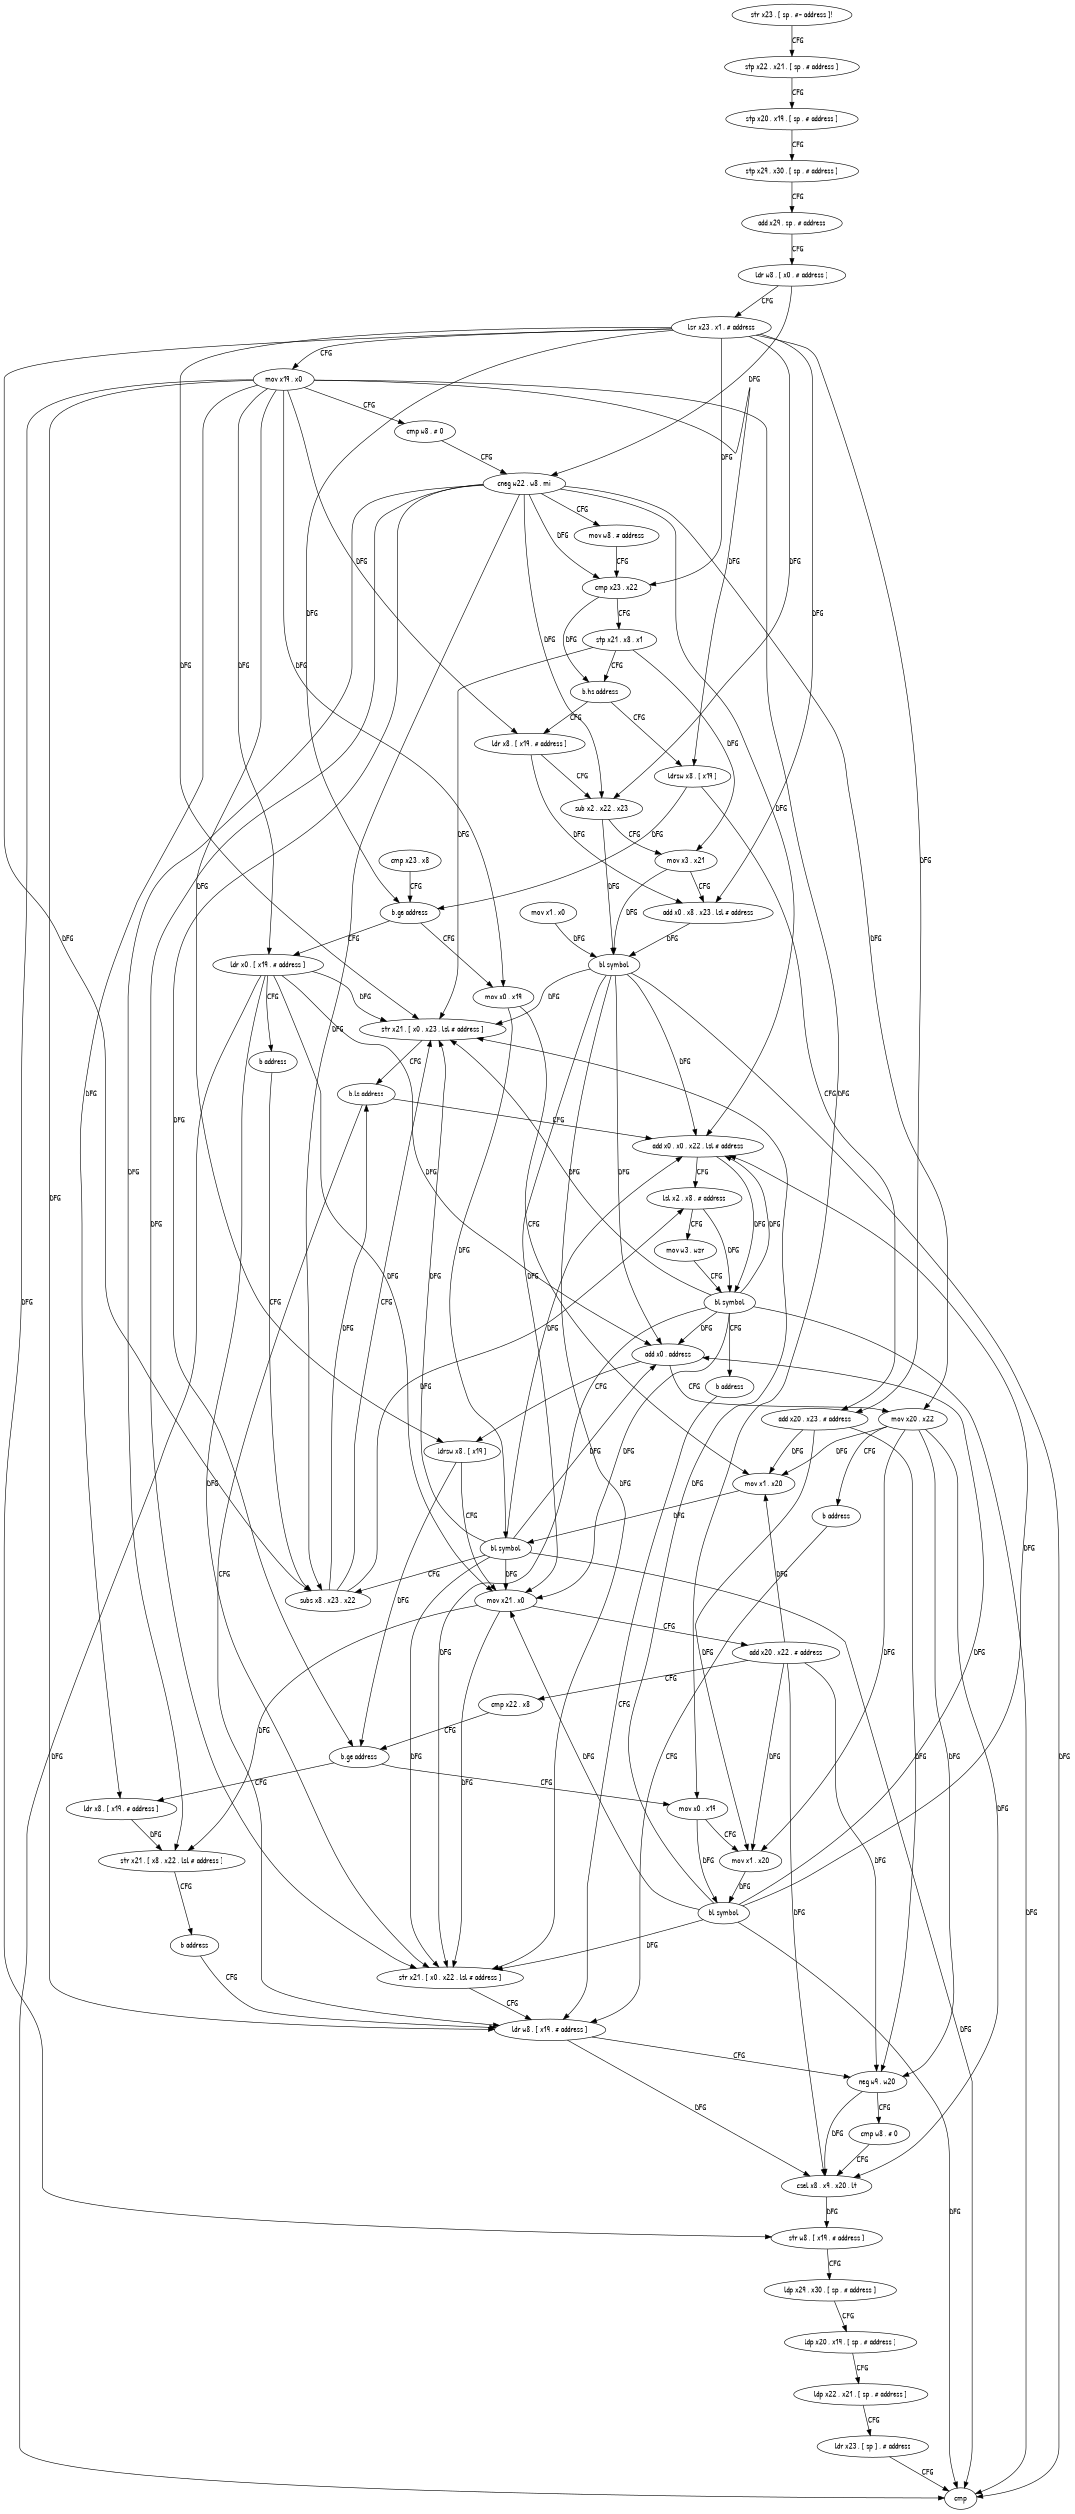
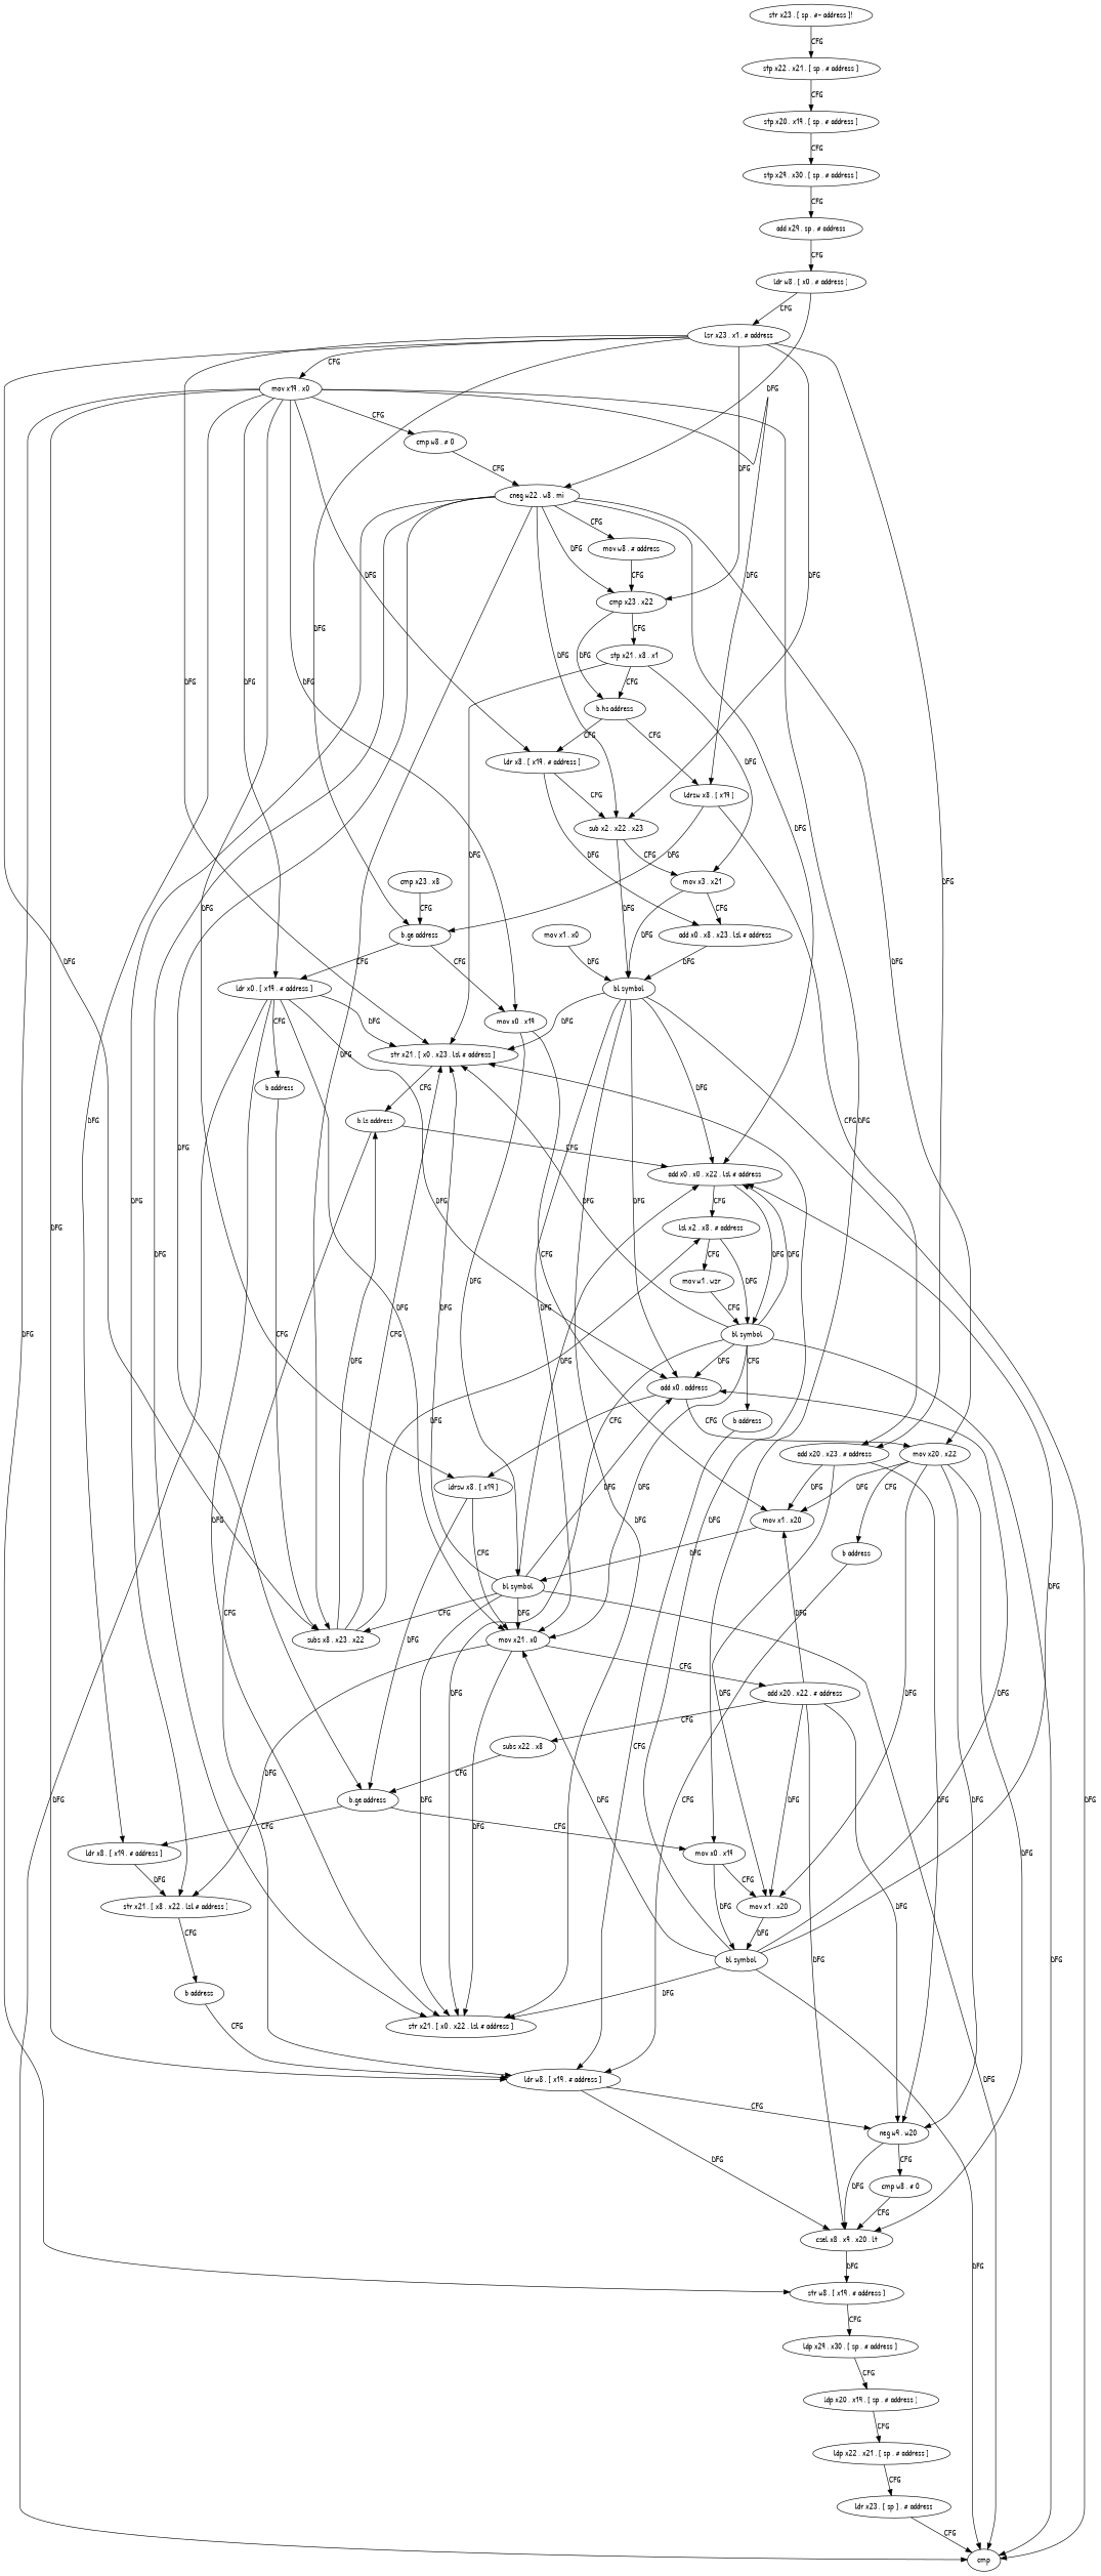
  digraph {
    fontname="Patrick Hand"
    node [fontname="Patrick Hand"]
    edge [fontname="Patrick Hand"]
    n1 [label="str x23 , [ sp , #- address ]!"]
    n2 [label="stp x22 , x21 , [ sp , # address ]"]
    n3 [label="stp x20 , x19 , [ sp , # address ]"]
    n4 [label="stp x29 , x30 , [ sp , # address ]"]
    n5 [label="add x29 , sp , # address"]
    n6 [label="ldr w8 , [ x0 , # address ]"]
    n7 [label="lsr x23 , x1 , # address"]
    n8 [label="cneg w22 , w8 , mi"]
    n9 [label="mov x19 , x0"]
    n10 [label="cmp x23 , x22"]
    n11 [label="add x20 , x23 , # address"]
    n12 [label="b.ge address"]
    n13 [label="sub x2 , x22 , x23"]
    n14 [label="add x0 , x8 , x23 , lsl # address"]
    n15 [label="subs x8 , x23 , x22"]
    n16 [label="str x21 , [ x0 , x23 , lsl # address ]"]
    n17 [label="mov w8 , # address"]
    n18 [label="mov x20 , x22"]
    n19 [label="b.ge address"]
    n20 [label="add x0 , x0 , x22 , lsl # address"]
    n21 [label="str x21 , [ x0 , x22 , lsl # address ]"]
    n22 [label="str x21 , [ x8 , x22 , lsl # address ]"]
    n23 [label="cmp w8 , # 0"]
    n24 [label="ldrsw x8 , [ x19 ]"]
    n25 [label="ldr x8 , [ x19 , # address ]"]
    n26 [label="mov x0 , x19"]
    n27 [label="ldr x0 , [ x19 , # address ]"]
    n28 [label="ldrsw x8 , [ x19 ]"]
    n29 [label="ldr w8 , [ x19 , # address ]"]
    n30 [label="mov x0 , x19"]
    n31 [label="ldr x8 , [ x19 , # address ]"]
    n32 [label="str w8 , [ x19 , # address ]"]
    n33 [label="stp x21 , x8 , x1"]
    n34 [label="b.hs address"]
    n35 [label="mov x1 , x20"]
    n36 [label="neg w9 , w20"]
    n37 [label="mov x1 , x20"]
    n38 [label="mov x3 , x21"]
    n39 [label="bl symbol"]
    n40 [label="lsl x2 , x8 , # address"]
    n41 [label="b.ls address"]
    n42 [label="bl symbol"]
    n43 [label="add x0 , address"]
    n44 [label="b address"]
    n45 [label="mov x21 , x0"]
    n46 [label=cmp]
    n47 [label="csel x8 , x9 , x20 , lt"]
    n48 [label="bl symbol"]
    n49 [label="ldp x29 , x30 , [ sp , # address ]"]
    n50 [label="b address"]
    n51 [label="add x20 , x22 , # address"]
-   n52 [label="cmp x22 , x8"]
+   n52 [label="subs x22 , x8"]
    n53 [label="bl symbol"]
    n54 [label="b address"]
    n55 [label="cmp x23 , x8"]
    n56 [label="cmp w8 , # 0"]
    n57 [label="mov x1 , x0"]
-   n58 [label="mov w3 , wzr"]
+   n58 [label="mov w1 , wzr"]
    n59 [label="ldp x20 , x19 , [ sp , # address ]"]
    n60 [label="ldp x22 , x21 , [ sp , # address ]"]
    n61 [label="ldr x23 , [ sp ] , # address"]
    n62 [label="b address"]
    n1 -> n2 [label=CFG]
    n2 -> n3 [label=CFG]
    n3 -> n4 [label=CFG]
    n4 -> n5 [label=CFG]
    n5 -> n6 [label=CFG]
    n6 -> n7 [label=CFG]
    n6 -> n8 [label=DFG]
    n7 -> n9 [label=CFG]
    n7 -> n10 [label=DFG]
    n7 -> n11 [label=DFG]
    n7 -> n12 [label=DFG]
    n7 -> n13 [label=DFG]
-   n7 -> n14 [label=DFG]
    n7 -> n15 [label=DFG]
    n7 -> n16 [label=DFG]
    n8 -> n10 [label=DFG]
    n8 -> n13 [label=DFG]
    n8 -> n15 [label=DFG]
    n8 -> n17 [label=CFG]
    n8 -> n18 [label=DFG]
    n8 -> n19 [label=DFG]
    n8 -> n20 [label=DFG]
    n8 -> n21 [label=DFG]
    n8 -> n22 [label=DFG]
    n9 -> n23 [label=CFG]
    n9 -> n24 [label=DFG]
    n9 -> n25 [label=DFG]
    n9 -> n26 [label=DFG]
    n9 -> n27 [label=DFG]
    n9 -> n28 [label=DFG]
    n9 -> n29 [label=DFG]
    n9 -> n30 [label=DFG]
    n9 -> n31 [label=DFG]
    n9 -> n32 [label=DFG]
    n10 -> n33 [label=CFG]
    n10 -> n34 [label=DFG]
    n11 -> n35 [label=DFG]
    n11 -> n36 [label=DFG]
    n11 -> n37 [label=DFG]
    n12 -> n26 [label=CFG]
    n12 -> n27 [label=CFG]
    n13 -> n38 [label=CFG]
    n13 -> n39 [label=DFG]
    n14 -> n39 [label=DFG]
    n15 -> n16 [label=CFG]
    n15 -> n40 [label=DFG]
    n15 -> n41 [label=DFG]
    n16 -> n41 [label=CFG]
    n17 -> n10 [label=CFG]
    n18 -> n35 [label=DFG]
    n18 -> n36 [label=DFG]
    n18 -> n37 [label=DFG]
    n18 -> n47 [label=DFG]
    n18 -> n50 [label=CFG]
    n19 -> n30 [label=CFG]
    n19 -> n31 [label=CFG]
    n20 -> n40 [label=CFG]
    n20 -> n53 [label=DFG]
-   n21 -> n29 [label=CFG]
    n22 -> n54 [label=CFG]
    n23 -> n8 [label=CFG]
    n24 -> n11 [label=CFG]
    n24 -> n12 [label=DFG]
    n25 -> n13 [label=CFG]
    n25 -> n14 [label=DFG]
    n26 -> n35 [label=CFG]
    n26 -> n42 [label=DFG]
    n27 -> n16 [label=DFG]
    n27 -> n21 [label=DFG]
    n27 -> n43 [label=DFG]
    n27 -> n44 [label=CFG]
    n27 -> n45 [label=DFG]
    n27 -> n46 [label=DFG]
    n28 -> n19 [label=DFG]
    n28 -> n45 [label=CFG]
    n29 -> n36 [label=CFG]
    n29 -> n47 [label=DFG]
    n30 -> n37 [label=CFG]
    n30 -> n48 [label=DFG]
    n31 -> n22 [label=DFG]
    n32 -> n49 [label=CFG]
    n33 -> n16 [label=DFG]
    n33 -> n34 [label=CFG]
    n33 -> n38 [label=DFG]
    n34 -> n24 [label=CFG]
    n34 -> n25 [label=CFG]
    n35 -> n42 [label=DFG]
    n36 -> n47 [label=DFG]
    n36 -> n56 [label=CFG]
    n37 -> n48 [label=DFG]
    n38 -> n14 [label=CFG]
    n38 -> n39 [label=DFG]
    n39 -> n16 [label=DFG]
    n39 -> n20 [label=DFG]
    n39 -> n21 [label=DFG]
    n39 -> n43 [label=DFG]
    n39 -> n45 [label=DFG]
    n39 -> n46 [label=DFG]
    n40 -> n53 [label=DFG]
    n40 -> n58 [label=CFG]
    n41 -> n20 [label=CFG]
    n41 -> n29 [label=CFG]
    n42 -> n15 [label=CFG]
    n42 -> n16 [label=DFG]
    n42 -> n20 [label=DFG]
    n42 -> n21 [label=DFG]
    n42 -> n43 [label=DFG]
    n42 -> n45 [label=DFG]
    n42 -> n46 [label=DFG]
    n43 -> n18 [label=CFG]
    n43 -> n28 [label=CFG]
    n44 -> n15 [label=CFG]
    n45 -> n21 [label=DFG]
    n45 -> n22 [label=DFG]
    n45 -> n51 [label=CFG]
    n47 -> n32 [label=DFG]
    n48 -> n16 [label=DFG]
    n48 -> n20 [label=DFG]
    n48 -> n21 [label=DFG]
    n48 -> n43 [label=DFG]
    n48 -> n45 [label=DFG]
    n48 -> n46 [label=DFG]
    n49 -> n59 [label=CFG]
    n50 -> n29 [label=CFG]
    n51 -> n35 [label=DFG]
    n51 -> n36 [label=DFG]
    n51 -> n37 [label=DFG]
    n51 -> n47 [label=DFG]
    n51 -> n52 [label=CFG]
    n52 -> n19 [label=CFG]
    n53 -> n16 [label=DFG]
    n53 -> n20 [label=DFG]
    n53 -> n21 [label=DFG]
    n53 -> n43 [label=DFG]
    n53 -> n45 [label=DFG]
    n53 -> n46 [label=DFG]
    n53 -> n62 [label=CFG]
    n54 -> n29 [label=CFG]
    n55 -> n12 [label=CFG]
    n56 -> n47 [label=CFG]
    n57 -> n39 [label=DFG]
    n58 -> n53 [label=CFG]
    n59 -> n60 [label=CFG]
    n60 -> n61 [label=CFG]
    n61 -> n46 [label=CFG]
    n62 -> n29 [label=CFG]
  }
